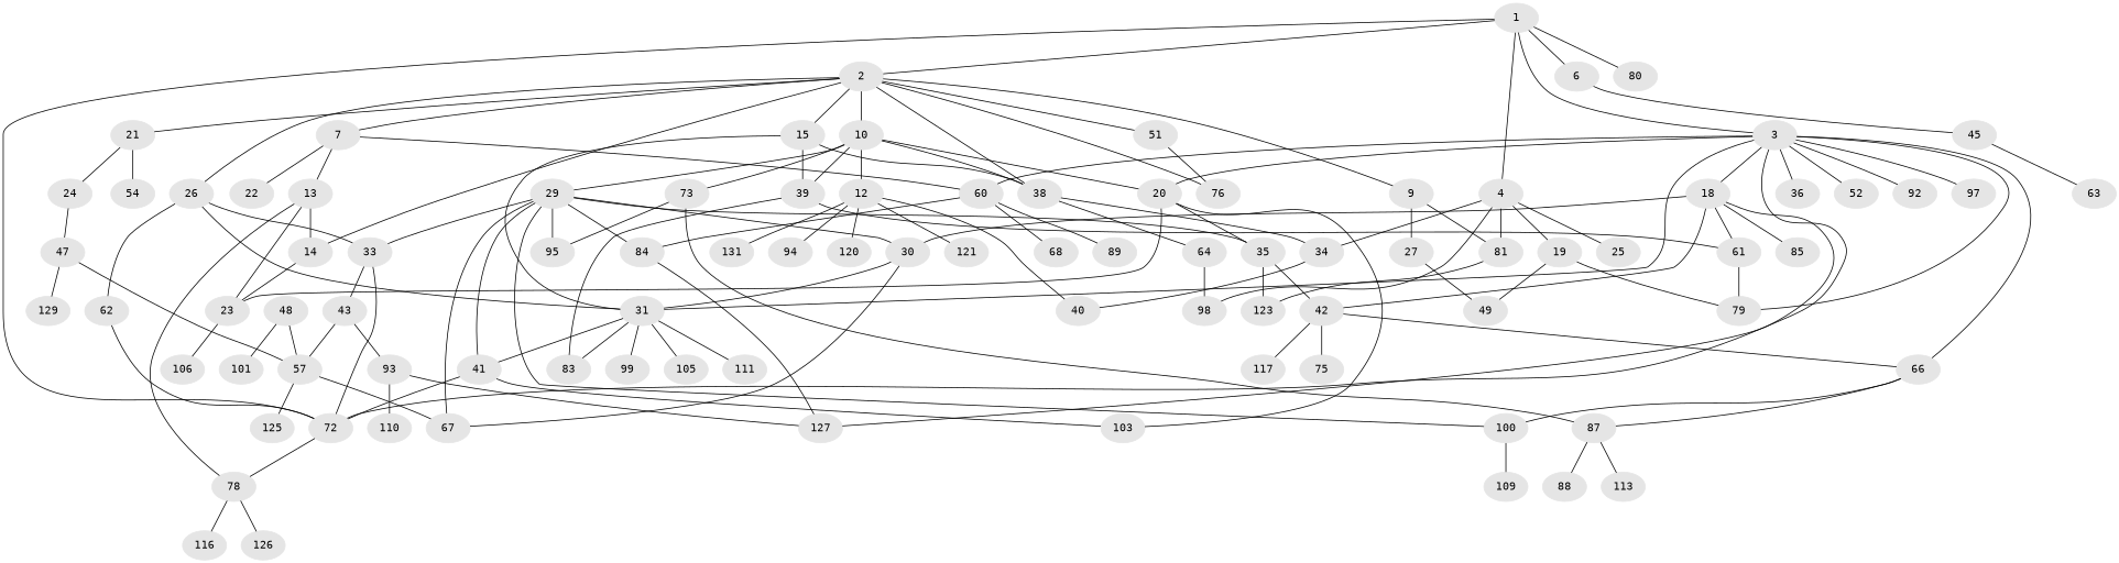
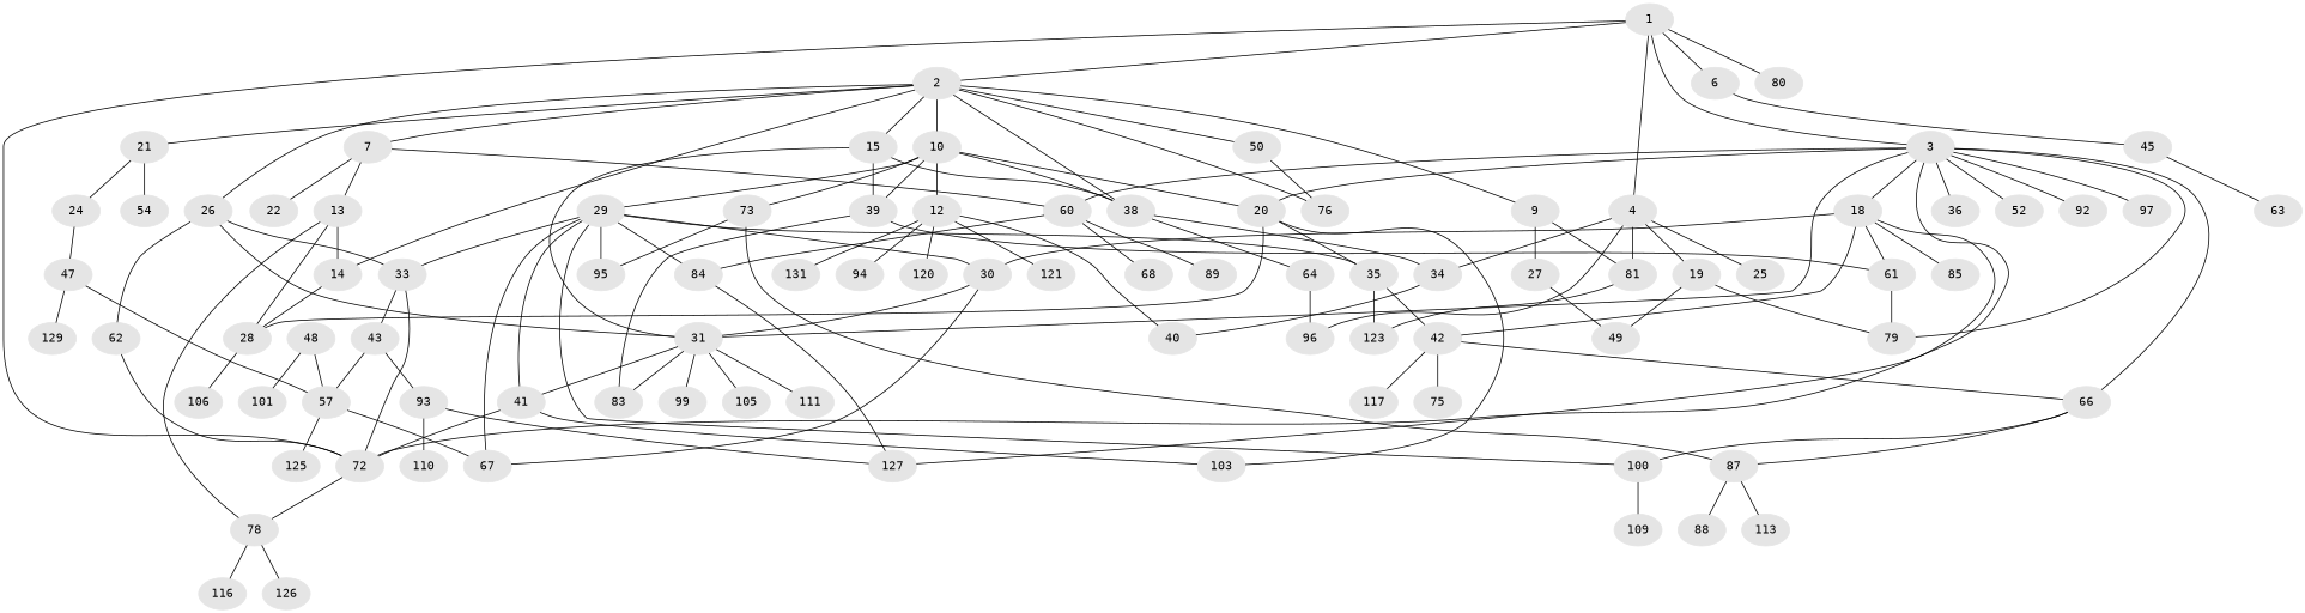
  graph {
    fontname="DejaVu Sans Mono"
    node [color=gray90 fontname="DejaVu Sans Mono" style=filled]
    edge [fontname="DejaVu Sans Mono"]
    1 [super="+16"]
    2 [super="+5"]
    3 [super="+50"]
    4 [super="+8"]
    6
    72
    80
    7 [super="+37"]
    9 [super="+17"]
    10 [super="+11"]
    14 [super="+112"]
    15
    21
    26
    38 [super="+128"]
-   51
+   51 [label=50]
    76
    18 [super="+32"]
    20 [super="+108"]
    31 [super="+69"]
    36 [super="+46"]
    52
    60 [super="+82"]
    66 [super="+98"]
    79 [super="+86"]
    92
    97
    19 [super="+90"]
    25
    34 [super="+107"]
    81 [super="+91"]
-   96 [super="+104" label=98]
+   96 [super="+104"]
    45
    78 [super="+119"]
    13 [super="+59"]
    22 [super="+118"]
    27
    12 [super="+70"]
    n39 [label=29 super="+29"]
    39 [super="+58"]
    73
    40
    94
    120
    121
    131
-   28 [super="+44" label=23]
+   28 [super="+44"]
    24
    54
    33 [super="+115"]
    62
    64 [super="+130"]
    30 [super="+74"]
    42 [super="+114"]
    61
    85
    127
    35 [super="+65"]
    103
    41 [super="+77"]
    83
    99
    105
    111
    84 [super="+102"]
    68
    89
    100
    87
    49 [super="+53"]
    123
    63
    67
    95
    106
    116
    126
    75
    117
    47 [super="+124"]
    43
    109
    57 [super="+71"]
    129
    48 [super="+55"]
    101
    93 [super="+122"]
    125
    110
    88
    113
    1 -- 2
    1 -- 3
    1 -- 4
    1 -- 6
    1 -- 72
    1 -- 80
    2 -- 7
    2 -- 9
    2 -- 10
    2 -- 14
    2 -- 15
    2 -- 21
    2 -- 26
    2 -- 38
    2 -- 51
    2 -- 76
    3 -- 72
    3 -- 18
    3 -- 20
    3 -- 31
    3 -- 36
    3 -- 52
    3 -- 60
    3 -- 66
    3 -- 79
    3 -- 92
    3 -- 97
    4 -- 19
    4 -- 25
    4 -- 34
    4 -- 81
    4 -- 96
    6 -- 45
    72 -- 78
    7 -- 60
    7 -- 13
    7 -- 22
    9 -- 81
    9 -- 27
    10 -- 38
    10 -- 20
    10 -- 12
    10 -- n39
    10 -- 39
    10 -- 73
    14 -- 28
    15 -- 38
    15 -- 31
    15 -- 39
    21 -- 24
    21 -- 54
    26 -- 31
    26 -- 33
    26 -- 62
    38 -- 34
    38 -- 64
    51 -- 76
    18 -- 30
    18 -- 42
    18 -- 61
    18 -- 85
    18 -- 127
    20 -- 28
    20 -- 35
    20 -- 103
    31 -- 41
    31 -- 83
    31 -- 99
    31 -- 105
    31 -- 111
    60 -- 84
    60 -- 68
    60 -- 89
    66 -- 100
    66 -- 87
    19 -- 79
    19 -- 49
    34 -- 40
    81 -- 123
    45 -- 63
    78 -- 116
    78 -- 126
    13 -- 14
    13 -- 78
    13 -- 28
    27 -- 49
    12 -- 40
    12 -- 94
    12 -- 120
    12 -- 121
    12 -- 131
    n39 -- 33
    n39 -- 30
    n39 -- 35
    n39 -- 41
    n39 -- 84
    n39 -- 100
    n39 -- 67
    n39 -- 95
    39 -- 61
    39 -- 83
    73 -- 87
    73 -- 95
    28 -- 106
    24 -- 47
    33 -- 72
    33 -- 43
    62 -- 72
    64 -- 96
    30 -- 31
    30 -- 67
    42 -- 66
    42 -- 75
    42 -- 117
    61 -- 79
    35 -- 42
    35 -- 123
    41 -- 72
    41 -- 103
    84 -- 127
    100 -- 109
    87 -- 88
    87 -- 113
    47 -- 57
    47 -- 129
    43 -- 57
    43 -- 93
    57 -- 67
    57 -- 125
    48 -- 57
    48 -- 101
    93 -- 127
    93 -- 110
  }
